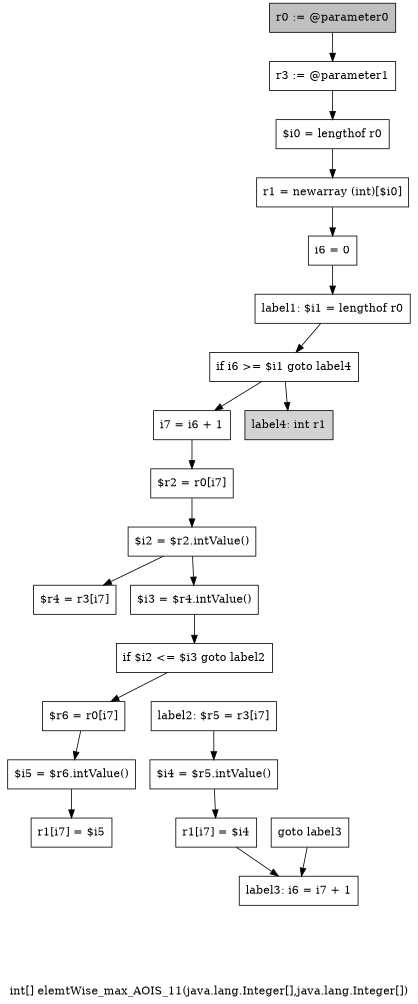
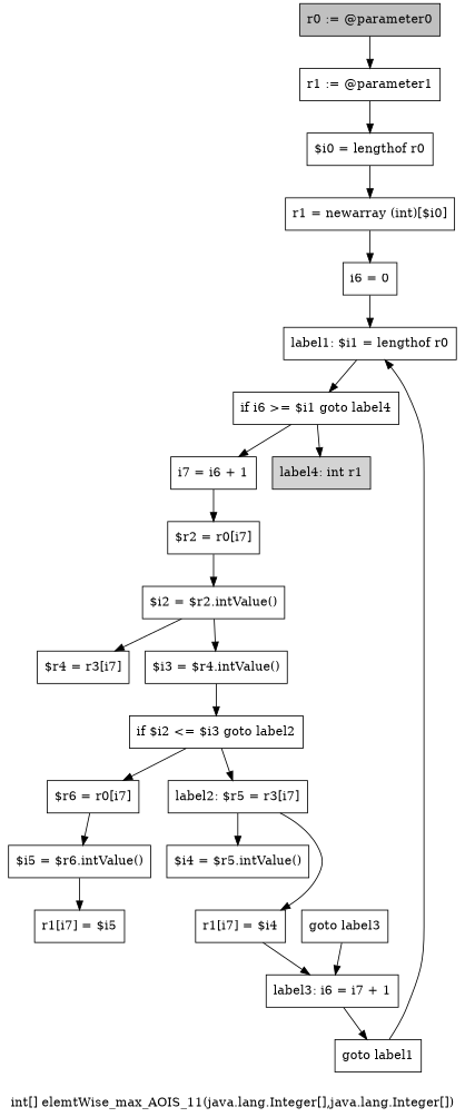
  digraph {
    label="int[] elemtWise_max_AOIS_11(java.lang.Integer[],java.lang.Integer[])"
    node [shape=box]
    n1 [fillcolor=gray label="r0 := @parameter0" style=filled]
-   n2 [label="r3 := @parameter1"]
+   n2 [label="r1 := @parameter1"]
    n3 [label="$i0 = lengthof r0"]
    n4 [label="r1 = newarray (int)[$i0]"]
    n5 [label="i6 = 0"]
    n6 [label="label1: $i1 = lengthof r0"]
    n7 [label="if i6 >= $i1 goto label4"]
    n8 [label="i7 = i6 + 1"]
    n9 [fillcolor=lightgray label="label4: int r1" style=filled]
    n10 [label="$r2 = r0[i7]"]
    n11 [label="$i2 = $r2.intValue()"]
    n12 [label="$r4 = r3[i7]"]
    n13 [label="$i3 = $r4.intValue()"]
    n14 [label="if $i2 <= $i3 goto label2"]
    n15 [label="$r6 = r0[i7]"]
    n16 [label="label2: $r5 = r3[i7]"]
    n17 [label="$i5 = $r6.intValue()"]
    n18 [label="$i4 = $r5.intValue()"]
    n19 [label="r1[i7] = $i5"]
    n20 [label="r1[i7] = $i4"]
    n21 [label="goto label3"]
    n22 [label="label3: i6 = i7 + 1"]
+   n23 [label="goto label1"]
    n1 -> n2
    n2 -> n3
    n3 -> n4
    n4 -> n5
    n5 -> n6
    n6 -> n7
    n7 -> n8
    n7 -> n9
    n8 -> n10
    n10 -> n11
    n11 -> n12
    n11 -> n13
    n13 -> n14
    n14 -> n15
+   n14 -> n16
    n15 -> n17
    n16 -> n18
    n17 -> n19
-   n18 -> n20
+   n16 -> n20
    n20 -> n22
    n21 -> n22
+   n22 -> n23
+   n23 -> n6
  }
